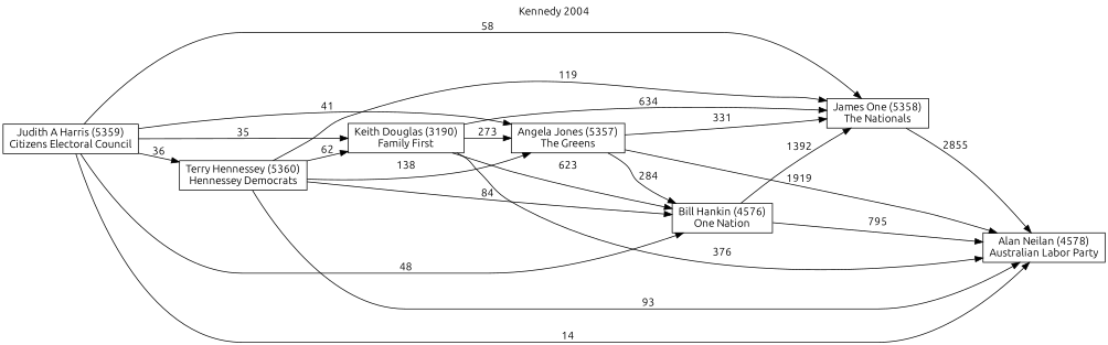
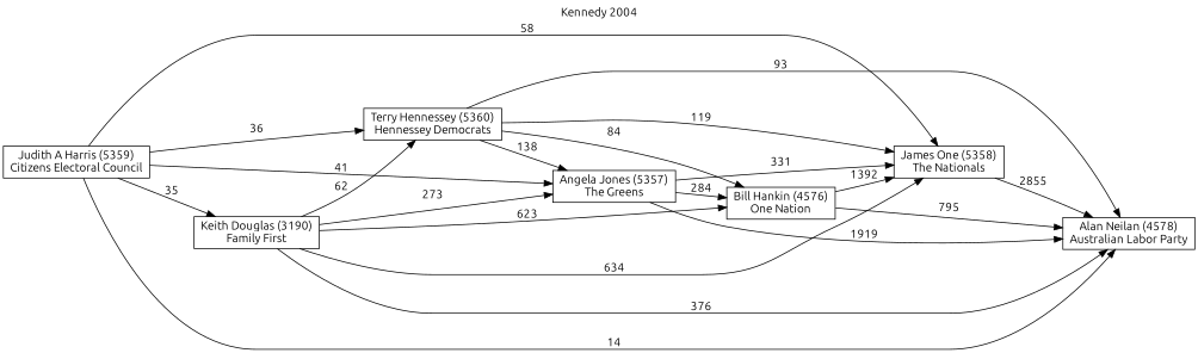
  digraph {
    fontname=Ubuntu
    label="Kennedy 2004"
    labelloc=t
    mclimit=10
    rankdir=LR
    node [fontname=Ubuntu shape=box]
    edge [fontname=Ubuntu]
    n1 [label="Alan Neilan (4578)\nAustralian Labor Party"]
    n2 [label="James One (5358)\nThe Nationals"]
    n3 [label="Bill Hankin (4576)\nOne Nation"]
    n4 [label="Angela Jones (5357)\nThe Greens"]
    n5 [label="Keith Douglas (3190)\nFamily First"]
    n6 [label="Terry Hennessey (5360)\nHennessey Democrats"]
    n7 [label="Judith A Harris (5359)\nCitizens Electoral Council"]
    n2 -> n1 [label=2855]
    n3 -> n1 [label=795]
    n3 -> n2 [label=1392]
    n4 -> n1 [label=1919]
    n4 -> n2 [label=331]
    n4 -> n3 [label=284]
    n5 -> n1 [label=376]
    n5 -> n2 [label=634]
    n5 -> n3 [label=623]
    n5 -> n4 [label=273]
    n6 -> n1 [label=93]
    n6 -> n2 [label=119]
    n6 -> n3 [label=84]
    n6 -> n4 [label=138]
-   n6 -> n5 [label=62]
+   n5 -> n6 [label=62]
    n7 -> n1 [label=14]
    n7 -> n2 [label=58]
-   n7 -> n3 [label=48]
    n7 -> n4 [label=41]
    n7 -> n5 [label=35]
    n7 -> n6 [label=36]
  }
